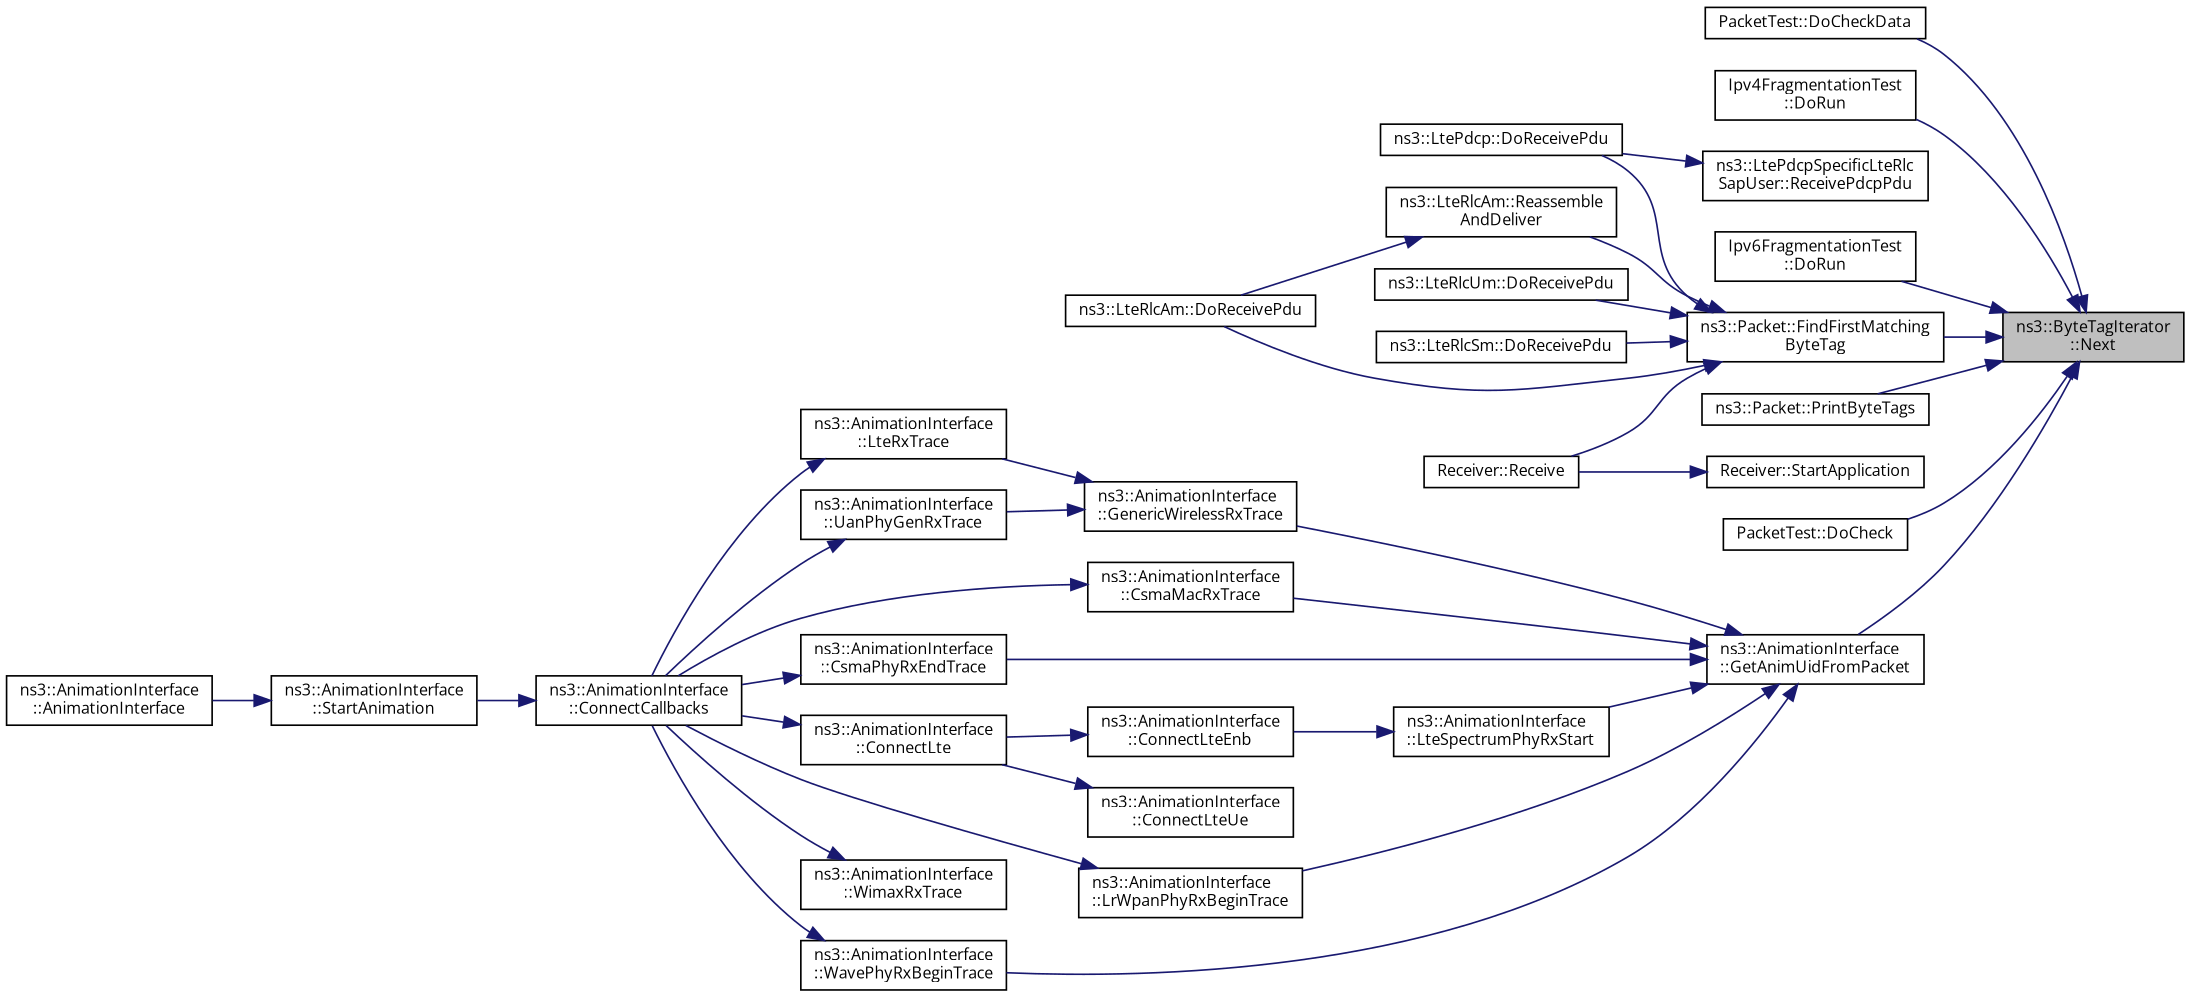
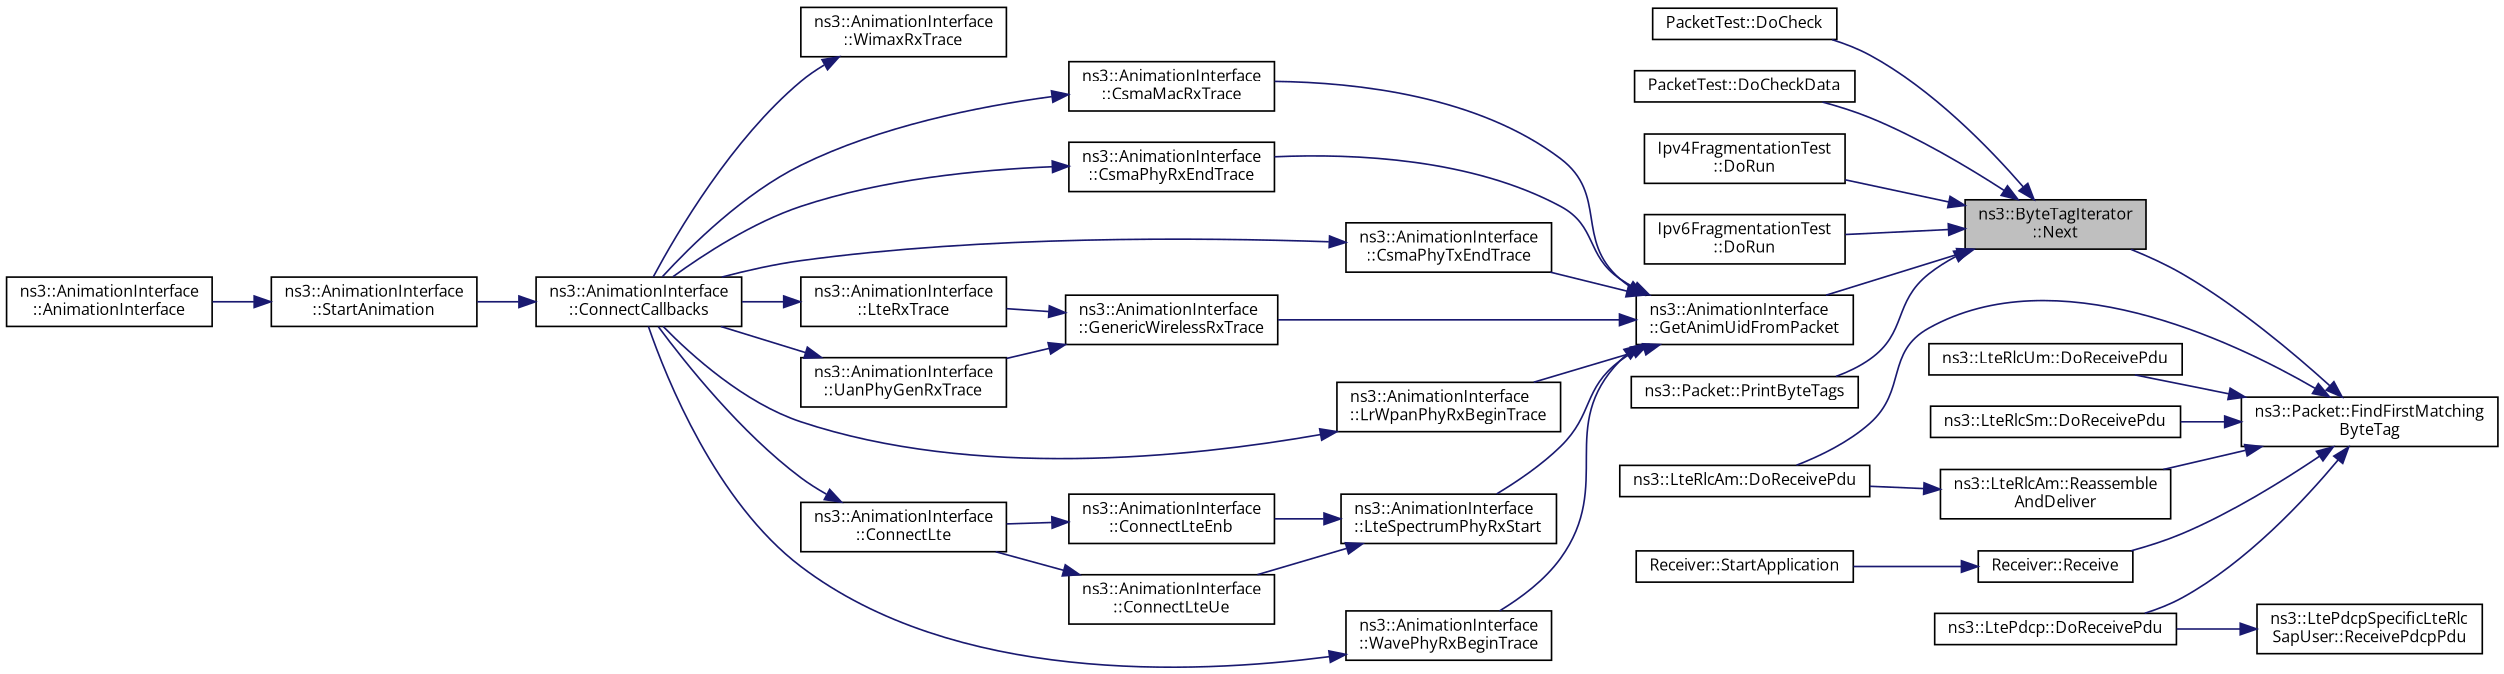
  digraph {
    fontname="Open Sans"
    rankdir=RL
    node [color=black fillcolor=white fontname="Open Sans" fontsize=10 shape=record style=filled]
    edge [color=midnightblue dir=back fontname="Open Sans" fontsize=10 labelfontname=Helvetica labelfontsize=10 style=solid]
    n1 [fillcolor=grey75 fontcolor=black height=0.2 label="ns3::ByteTagIterator\l::Next" width=0.4]
    n2 [height=0.2 label="PacketTest::DoCheck" width=0.4]
    n3 [height=0.2 label="PacketTest::DoCheckData" width=0.4]
    n4 [height=0.2 label="Ipv4FragmentationTest\l::DoRun" width=0.4]
    n5 [height=0.2 label="Ipv6FragmentationTest\l::DoRun" width=0.4]
    n6 [height=0.2 label="ns3::Packet::FindFirstMatching\lByteTag" width=0.4]
    n7 [height=0.2 label="ns3::AnimationInterface\l::GetAnimUidFromPacket" width=0.4]
    n8 [height=0.2 label="ns3::Packet::PrintByteTags" width=0.4]
    n9 [height=0.2 label="ns3::LteRlcAm::DoReceivePdu" width=0.4]
    n10 [height=0.2 label="ns3::LteRlcUm::DoReceivePdu" width=0.4]
    n11 [height=0.2 label="ns3::LteRlcSm::DoReceivePdu" width=0.4]
    n12 [height=0.2 label="ns3::LtePdcp::DoReceivePdu" width=0.4]
    n13 [height=0.2 label="ns3::LteRlcAm::Reassemble\lAndDeliver" width=0.4]
    n14 [height=0.2 label="Receiver::Receive" width=0.4]
    n15 [height=0.2 label="ns3::AnimationInterface\l::CsmaMacRxTrace" width=0.4]
    n16 [height=0.2 label="ns3::AnimationInterface\l::CsmaPhyRxEndTrace" width=0.4]
+   n17 [height=0.2 label="ns3::AnimationInterface\l::CsmaPhyTxEndTrace" width=0.4]
    n18 [height=0.2 label="ns3::AnimationInterface\l::GenericWirelessRxTrace" width=0.4]
    n19 [height=0.2 label="ns3::AnimationInterface\l::LrWpanPhyRxBeginTrace" width=0.4]
    n20 [height=0.2 label="ns3::AnimationInterface\l::LteSpectrumPhyRxStart" width=0.4]
    n21 [height=0.2 label="ns3::AnimationInterface\l::WavePhyRxBeginTrace" width=0.4]
    n22 [height=0.2 label="Receiver::StartApplication" width=0.4]
    n23 [height=0.2 label="ns3::LtePdcpSpecificLteRlc\lSapUser::ReceivePdcpPdu" width=0.4]
    n24 [height=0.2 label="ns3::AnimationInterface\l::ConnectCallbacks" width=0.4]
    n25 [height=0.2 label="ns3::AnimationInterface\l::LteRxTrace" width=0.4]
    n26 [height=0.2 label="ns3::AnimationInterface\l::UanPhyGenRxTrace" width=0.4]
    n27 [height=0.2 label="ns3::AnimationInterface\l::ConnectLteEnb" width=0.4]
    n28 [height=0.2 label="ns3::AnimationInterface\l::ConnectLteUe" width=0.4]
    n29 [height=0.2 label="ns3::AnimationInterface\l::StartAnimation" width=0.4]
    n30 [height=0.2 label="ns3::AnimationInterface\l::AnimationInterface" width=0.4]
    n31 [height=0.2 label="ns3::AnimationInterface\l::WimaxRxTrace" width=0.4]
    n32 [height=0.2 label="ns3::AnimationInterface\l::ConnectLte" width=0.4]
    n1 -> n2
    n1 -> n3
    n1 -> n4
    n1 -> n5
-   n1 -> n6
+   n6 -> n1
    n1 -> n7
    n1 -> n8
    n6 -> n9
    n6 -> n10
    n6 -> n11
    n6 -> n12
    n6 -> n13
    n6 -> n14
    n7 -> n15
    n7 -> n16
+   n7 -> n17
    n7 -> n18
    n7 -> n19
    n7 -> n20
    n7 -> n21
    n13 -> n9
-   n22 -> n14
+   n14 -> n22
    n15 -> n24
    n16 -> n24
+   n17 -> n24
    n18 -> n25
    n18 -> n26
    n19 -> n24
    n20 -> n27
+   n20 -> n28
    n21 -> n24
    n23 -> n12
    n24 -> n29
    n25 -> n24
    n26 -> n24
    n27 -> n32
    n28 -> n32
    n29 -> n30
    n31 -> n24
    n32 -> n24
  }
